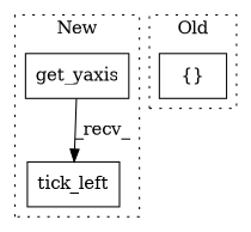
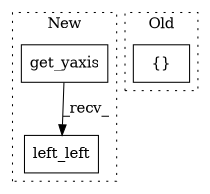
  digraph {
    node [a=32 l=11 shape=box]
    n1 [label=get_yaxis s=1780]
-   n2 [label=tick_left s=1792]
+   n2 [label=left_left s=1792]
    n3 [a=4 l="1,1" label="{}" s="638,646"]
    subgraph cluster_1 {
      label=New
      style=dotted
      n1
      n2
    }
    subgraph cluster_2 {
      label=Old
      style=dotted
      n3
    }
    n1 -> n2 [label=_recv_]
  }
